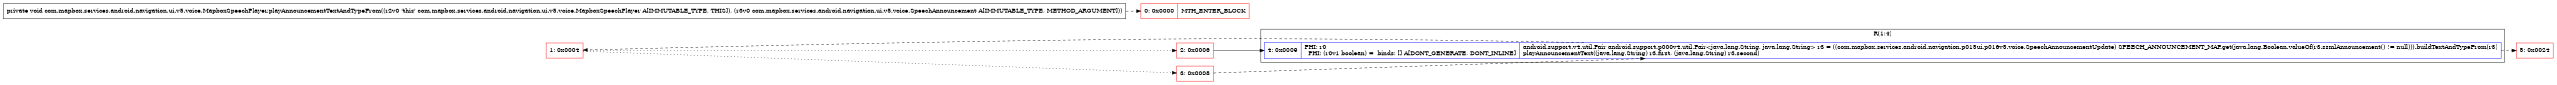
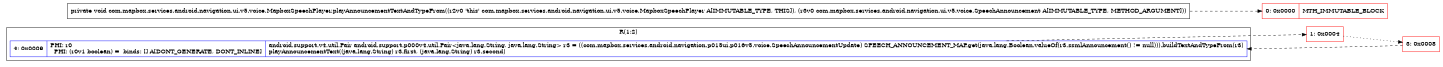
  digraph {
    rankdir=LR
    node [color=red shape=record]
    edge [style=dashed]
    n1 [color=blue label="{4\:\ 0x0009|PHI: r0 \l  PHI: (r0v1 boolean) =  binds: [] A[DONT_GENERATE, DONT_INLINE]\l|android.support.v4.util.Pair android.support.p000v4.util.Pair\<java.lang.String, java.lang.String\> r3 = ((com.mapbox.services.android.navigation.p015ui.p016v5.voice.SpeechAnnouncementUpdate) SPEECH_ANNOUNCEMENT_MAP.get(java.lang.Boolean.valueOf(r3.ssmlAnnouncement() != null))).buildTextAndTypeFrom(r3)\lplayAnnouncementText((java.lang.String) r3.first, (java.lang.String) r3.second)\l}"]
-   n2 [label="{5\:\ 0x0024}"]
    n3 [label="{1\:\ 0x0004}"]
-   n4 [label="{0\:\ 0x0000|MTH_ENTER_BLOCK\l}"]
-   n5 [label="{2\:\ 0x0006}"]
+   n4 [label="{0\:\ 0x0000|MTH_IMMUTABLE_BLOCK\l}"]
    n6 [label="{3\:\ 0x0008}"]
    n7 [label="{private void com.mapbox.services.android.navigation.ui.v5.voice.MapboxSpeechPlayer.playAnnouncementTextAndTypeFrom((r2v0 'this' com.mapbox.services.android.navigation.ui.v5.voice.MapboxSpeechPlayer A[IMMUTABLE_TYPE, THIS]), (r3v0 com.mapbox.services.android.navigation.ui.v5.voice.SpeechAnnouncement A[IMMUTABLE_TYPE, METHOD_ARGUMENT])) }" color=""]
    subgraph cluster_1 {
-     label="R(1:4)"
+     label="R(1:2)"
      n1
    }
-   n1 -> n2
    n1 -> n3
-   n3 -> n5 [style=dotted]
    n3 -> n6 [style=dotted]
-   n5 -> n1 [style=solid]
    n6 -> n1
    n7 -> n4
  }
